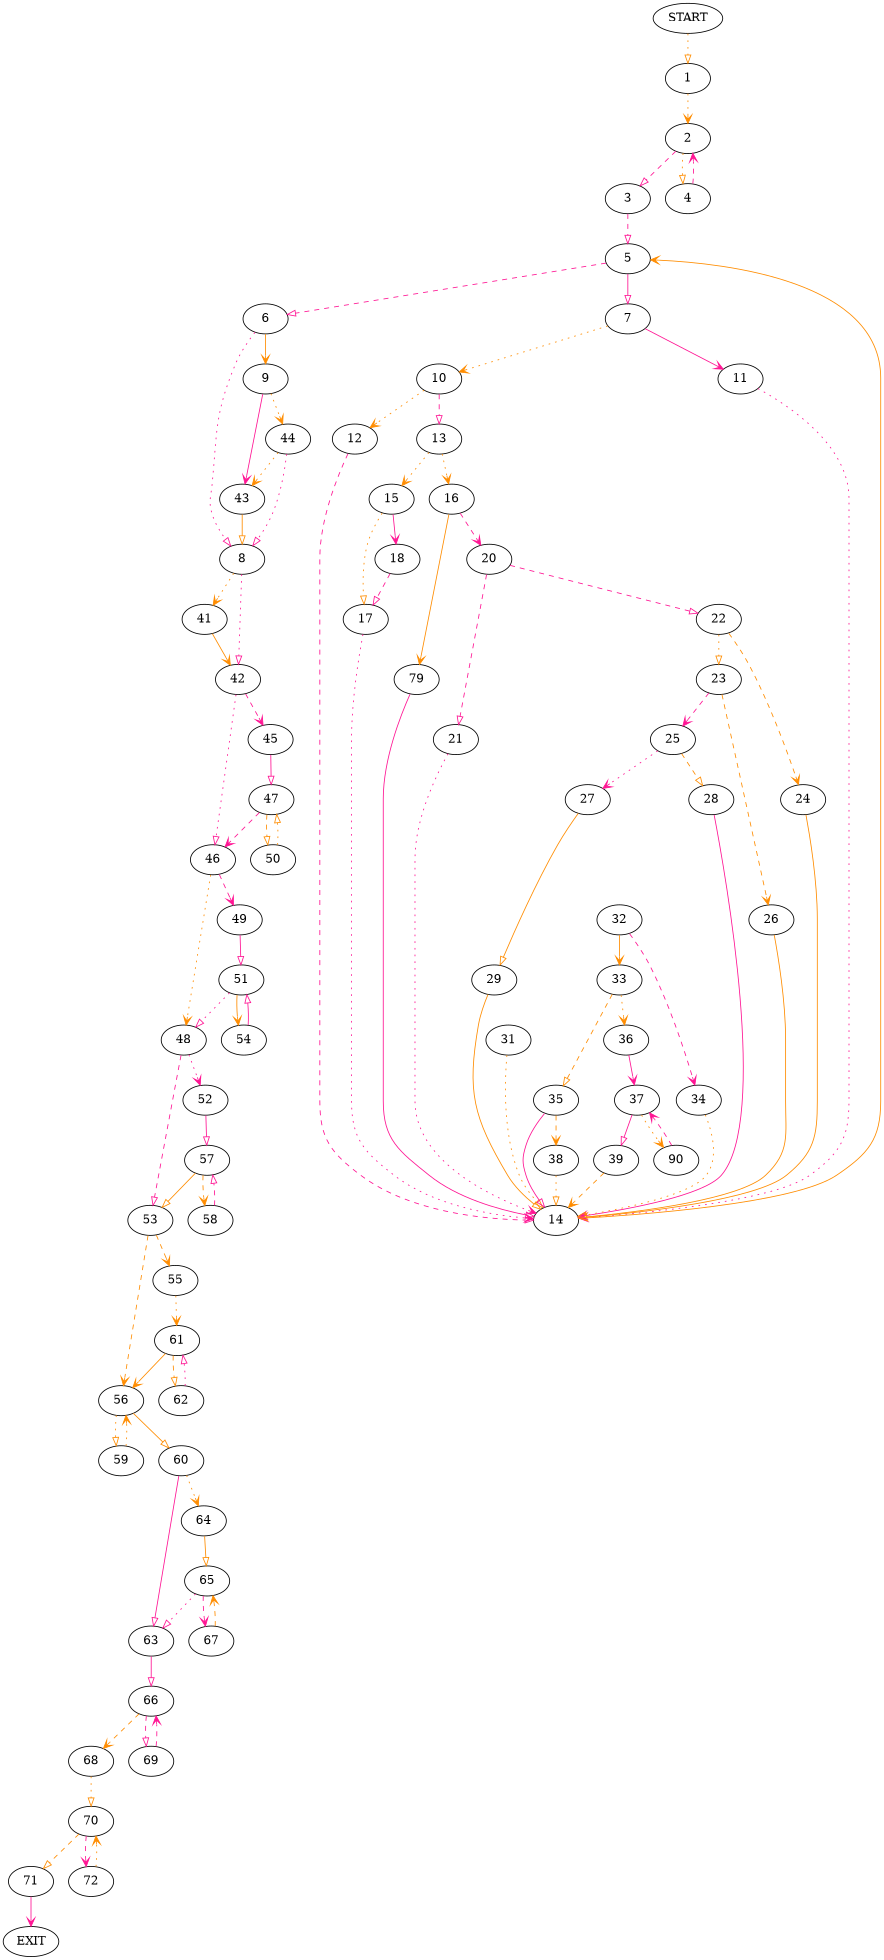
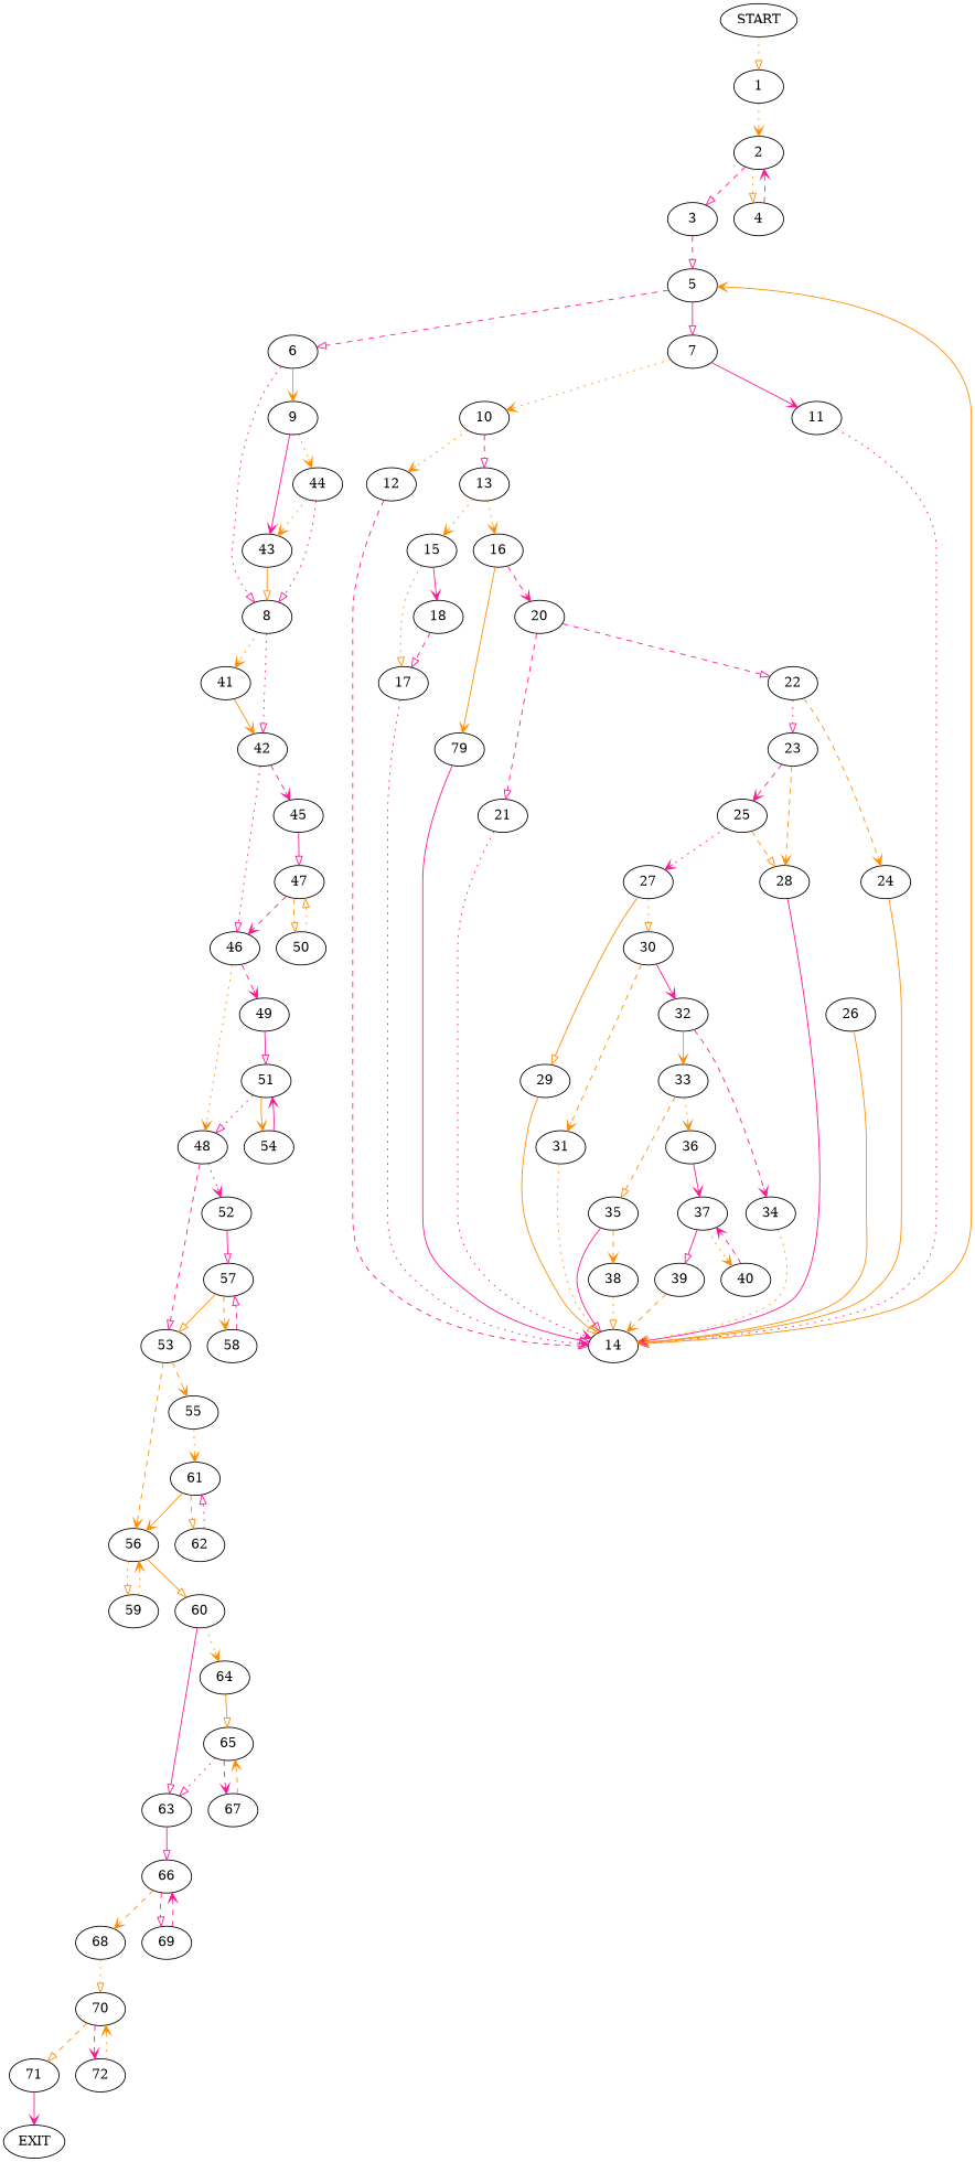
  digraph {
    edge [arrowhead=vee color=darkorange style=dotted]
    n1 [label=START]
    1
    2
    n4 [label=EXIT]
    3
    4
    5
    6
    7
    8
    9
    10
    11
    41
    42
    43
    44
    12
    13
    14
    45
    46
    15
    16
    17
    18
    n27 [label=79]
    20
    21
    22
    23
    24
    25
    26
    27
    28
    29
+   30
    31
    32
    33
    34
    35
    36
    38
    37
    39
-   40 [label=90]
+   40
    47
    48
    49
    50
    52
    53
    51
    57
    55
    56
    54
    58
    61
    59
    60
    62
    63
    64
    66
    65
    68
    69
    67
    70
    71
    72
    n1 -> 1 [arrowhead=onormal]
    1 -> 2
    2 -> 3 [arrowhead=onormal color=deeppink style=dashed]
    2 -> 4 [arrowhead=onormal]
    3 -> 5 [arrowhead=onormal color=deeppink style=dashed]
    4 -> 2 [color=deeppink style=dashed]
    5 -> 6 [arrowhead=onormal color=deeppink style=dashed]
    5 -> 7 [arrowhead=onormal color=deeppink style=solid]
    6 -> 8 [arrowhead=onormal color=deeppink]
    6 -> 9 [style=solid]
    7 -> 10
    7 -> 11 [color=deeppink style=solid]
    8 -> 41
    8 -> 42 [arrowhead=onormal color=deeppink]
    9 -> 43 [color=deeppink style=solid]
    9 -> 44
    10 -> 12
    10 -> 13 [arrowhead=onormal color=deeppink style=dashed]
    11 -> 14 [color=deeppink]
    41 -> 42 [style=solid]
    42 -> 45 [color=deeppink style=dashed]
    42 -> 46 [arrowhead=onormal color=deeppink]
    43 -> 8 [arrowhead=onormal style=solid]
    44 -> 8 [arrowhead=onormal color=deeppink]
    44 -> 43
    12 -> 14 [arrowhead=onormal color=deeppink style=dashed]
    13 -> 15
    13 -> 16
    14 -> 5 [style=solid]
    45 -> 47 [arrowhead=onormal color=deeppink style=solid]
    46 -> 48
    46 -> 49 [color=deeppink style=dashed]
    15 -> 17 [arrowhead=onormal]
    15 -> 18 [color=deeppink style=solid]
    16 -> n27 [style=solid]
    16 -> 20 [color=deeppink style=dashed]
    17 -> 14 [color=deeppink]
    18 -> 17 [arrowhead=onormal color=deeppink style=dashed]
    n27 -> 14 [arrowhead=onormal color=deeppink style=solid]
    20 -> 21 [arrowhead=onormal color=deeppink style=dashed]
    20 -> 22 [arrowhead=onormal color=deeppink style=dashed]
    21 -> 14 [color=deeppink]
-   22 -> 23 [arrowhead=onormal]
+   22 -> 23 [arrowhead=onormal color=deeppink]
    22 -> 24 [style=dashed]
    23 -> 25 [color=deeppink style=dashed]
-   23 -> 26 [style=dashed]
+   23 -> 28 [style=dashed]
    24 -> 14 [arrowhead=onormal style=solid]
    25 -> 27 [color=deeppink]
    25 -> 28 [arrowhead=onormal style=dashed]
    26 -> 14 [style=solid]
    27 -> 29 [arrowhead=onormal style=solid]
+   27 -> 30 [arrowhead=onormal]
    28 -> 14 [color=deeppink style=solid]
    29 -> 14 [arrowhead=onormal style=solid]
+   30 -> 31 [style=dashed]
+   30 -> 32 [color=deeppink style=solid]
    31 -> 14 [arrowhead=onormal]
    32 -> 33 [style=solid]
    32 -> 34 [color=deeppink style=dashed]
    33 -> 35 [arrowhead=onormal style=dashed]
    33 -> 36
    34 -> 14 [arrowhead=onormal]
    35 -> 14 [arrowhead=onormal color=deeppink style=solid]
    35 -> 38 [style=dashed]
    36 -> 37 [color=deeppink style=solid]
    38 -> 14 [arrowhead=onormal]
    37 -> 39 [arrowhead=onormal color=deeppink style=solid]
    37 -> 40
    39 -> 14 [style=dashed]
    40 -> 37 [color=deeppink style=dashed]
    47 -> 46 [color=deeppink style=dashed]
    47 -> 50 [arrowhead=onormal style=dashed]
    48 -> 52 [color=deeppink]
    48 -> 53 [arrowhead=onormal color=deeppink style=dashed]
    49 -> 51 [arrowhead=onormal color=deeppink style=solid]
    50 -> 47 [arrowhead=onormal]
    52 -> 57 [arrowhead=onormal color=deeppink style=solid]
    53 -> 55 [style=dashed]
    53 -> 56 [style=dashed]
    51 -> 48 [arrowhead=onormal color=deeppink]
    51 -> 54 [style=solid]
    57 -> 53 [arrowhead=onormal style=solid]
    57 -> 58 [style=dashed]
    55 -> 61
    56 -> 59 [arrowhead=onormal]
    56 -> 60 [arrowhead=onormal style=solid]
-   54 -> 51 [arrowhead=onormal color=deeppink style=solid]
+   54 -> 51 [color=deeppink style=solid]
    58 -> 57 [arrowhead=onormal color=deeppink style=dashed]
    61 -> 56 [style=solid]
    61 -> 62 [arrowhead=onormal style=dashed]
    59 -> 56
    60 -> 63 [arrowhead=onormal color=deeppink style=solid]
    60 -> 64
    62 -> 61 [arrowhead=onormal color=deeppink]
    63 -> 66 [arrowhead=onormal color=deeppink style=solid]
    64 -> 65 [arrowhead=onormal style=solid]
    66 -> 68 [style=dashed]
    66 -> 69 [arrowhead=onormal color=deeppink style=dashed]
    65 -> 63 [arrowhead=onormal color=deeppink]
    65 -> 67 [color=deeppink style=dashed]
    68 -> 70 [arrowhead=onormal]
    69 -> 66 [color=deeppink style=dashed]
    67 -> 65 [style=dashed]
    70 -> 71 [arrowhead=onormal style=dashed]
    70 -> 72 [color=deeppink style=dashed]
    71 -> n4 [color=deeppink style=solid]
    72 -> 70
  }
